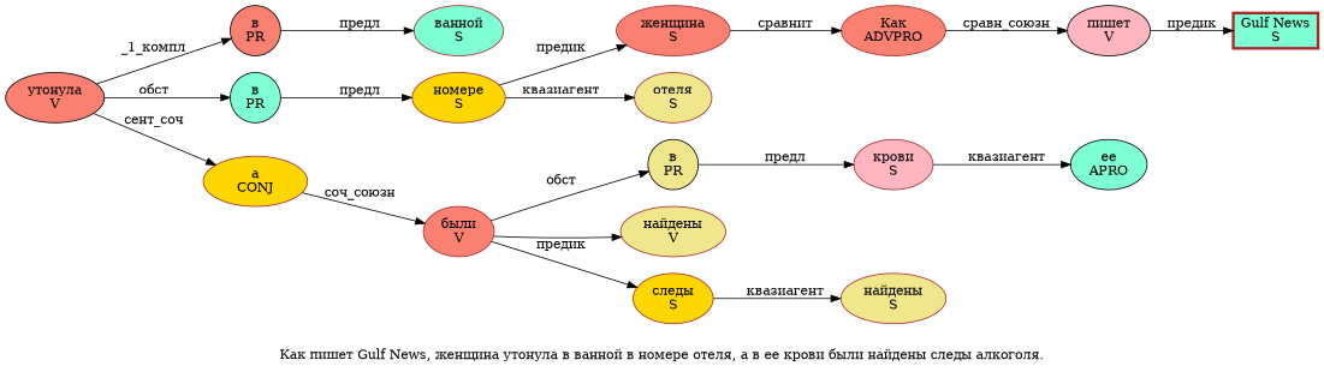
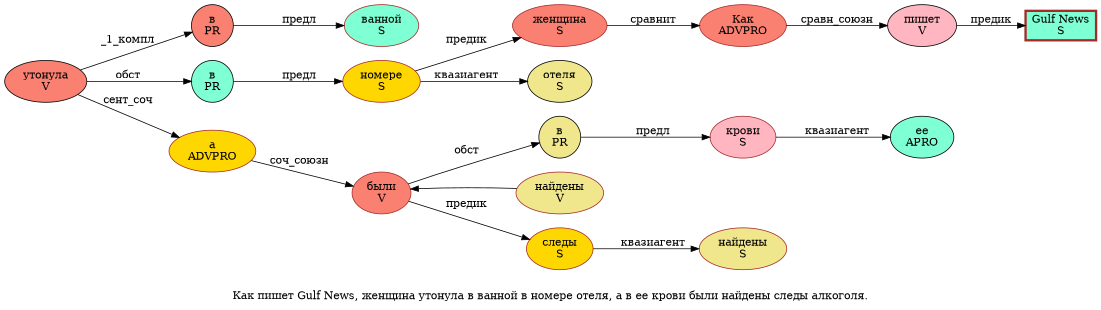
  digraph {
    label="Как пишет Gulf News, женщина утонула в ванной в номере отеля, а в ее крови были найдены следы алкоголя."
    rankdir=LR
    node [color=brown fillcolor=salmon penwidth=1 shape=ellipse style=filled]
    n1 [label="Как\nADVPRO"]
    n2 [color=black fillcolor=lightpink label="пишет\nV"]
    n3 [fillcolor=aquamarine label="Gulf News\nS" penwidth=3 shape=box]
    n4 [label="женщина\nS"]
    n5 [color=black label="утонула\nV"]
    n6 [color=black label="в\nPR"]
    n7 [color=black fillcolor=aquamarine label="в\nPR"]
-   n8 [fillcolor=gold label="а\nCONJ"]
+   n8 [fillcolor=gold label="а\nADVPRO"]
    n9 [fillcolor=aquamarine label="ванной\nS"]
    n10 [fillcolor=gold label="номере\nS"]
    n11 [label="были\nV"]
-   n12 [fillcolor=khaki label="отеля\nS"]
+   n12 [color=black fillcolor=khaki label="отеля\nS"]
    n13 [color=black fillcolor=khaki label="в\nPR"]
    n14 [fillcolor=khaki label="найдены\nV"]
    n15 [fillcolor=gold label="следы\nS"]
    n16 [fillcolor=lightpink label="крови\nS"]
    n17 [color=black fillcolor=aquamarine label="ее\nAPRO"]
    n18 [fillcolor=khaki label="найдены\nS"]
    n1 -> n2 [label="сравн_союзн"]
    n2 -> n3 [label="предик"]
    n4 -> n1 [label="сравнит"]
    n5 -> n6 [label="_1_компл"]
    n5 -> n7 [label="обст"]
    n5 -> n8 [label="сент_соч"]
    n6 -> n9 [label="предл"]
    n7 -> n10 [label="предл"]
    n8 -> n11 [label="соч_союзн"]
    n10 -> n4 [label="предик"]
    n10 -> n12 [label="квазиагент"]
    n11 -> n13 [label="обст"]
-   n11 -> n14
+   n14 -> n11
    n11 -> n15 [label="предик"]
    n13 -> n16 [label="предл"]
    n15 -> n18 [label="квазиагент"]
    n16 -> n17 [label="квазиагент"]
  }
